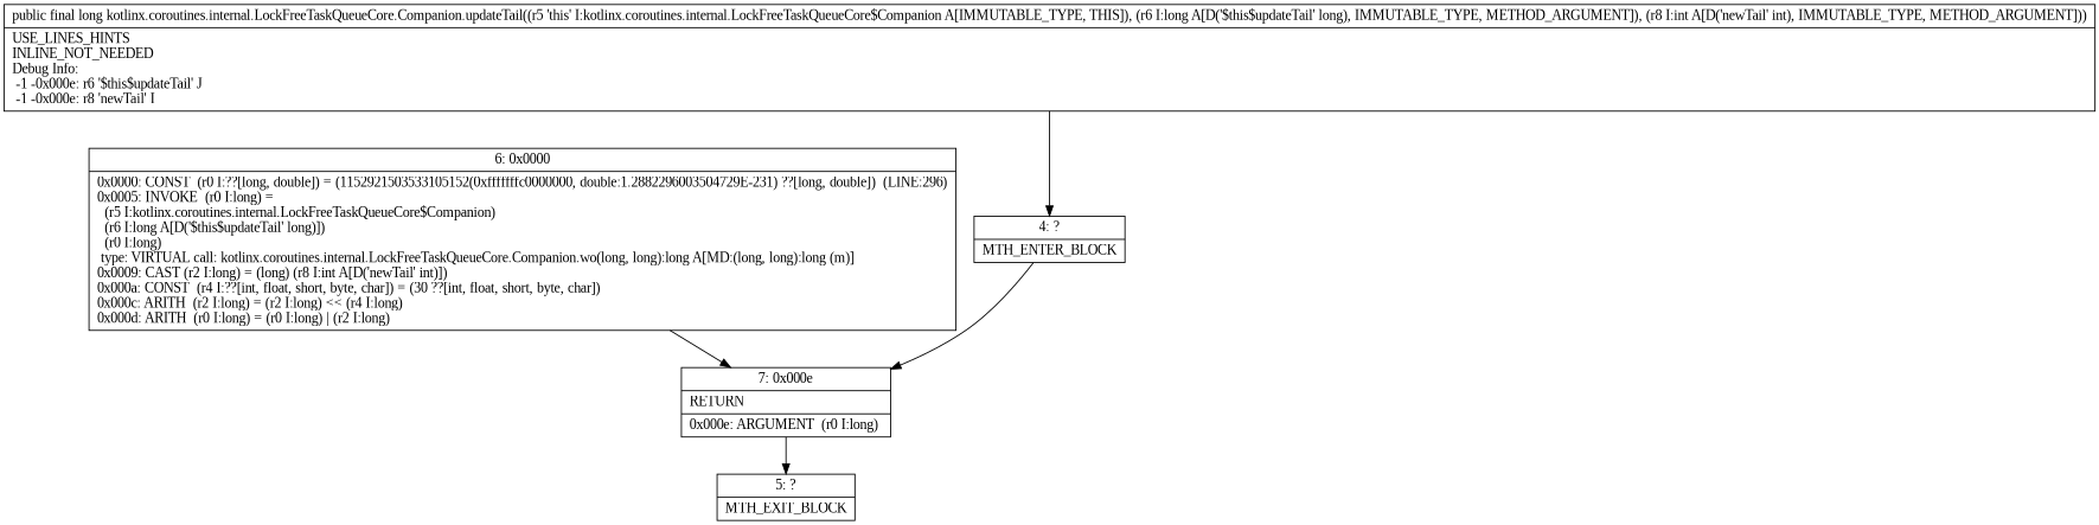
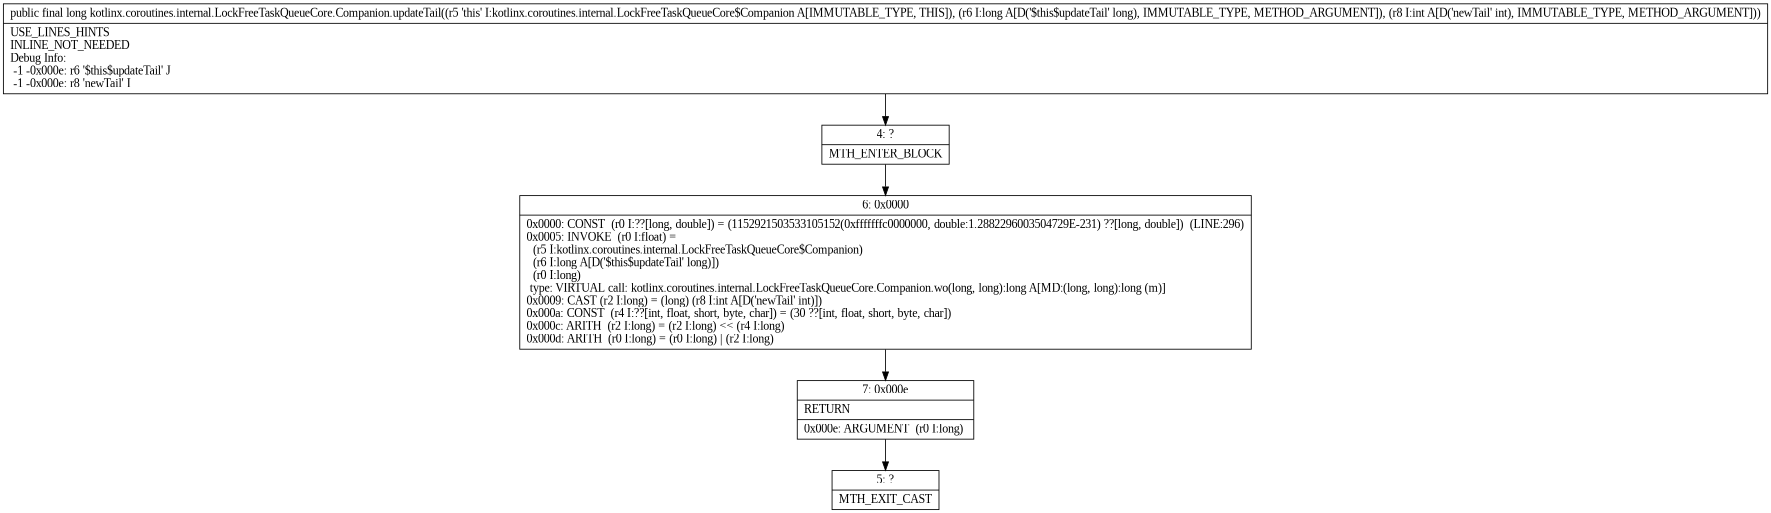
  digraph {
    fontname="Liberation Serif"
    node [fontname="Liberation Serif" shape=record]
    edge [fontname="Liberation Serif"]
    n1 [label="{4\:\ ?|MTH_ENTER_BLOCK\l}"]
-   n2 [label="{6\:\ 0x0000|0x0000: CONST  (r0 I:??[long, double]) = (1152921503533105152(0xfffffffc0000000, double:1.2882296003504729E\-231) ??[long, double])  (LINE:296)\l0x0005: INVOKE  (r0 I:long) = \l  (r5 I:kotlinx.coroutines.internal.LockFreeTaskQueueCore$Companion)\l  (r6 I:long A[D('$this$updateTail' long)])\l  (r0 I:long)\l type: VIRTUAL call: kotlinx.coroutines.internal.LockFreeTaskQueueCore.Companion.wo(long, long):long A[MD:(long, long):long (m)]\l0x0009: CAST (r2 I:long) = (long) (r8 I:int A[D('newTail' int)]) \l0x000a: CONST  (r4 I:??[int, float, short, byte, char]) = (30 ??[int, float, short, byte, char]) \l0x000c: ARITH  (r2 I:long) = (r2 I:long) \<\< (r4 I:long) \l0x000d: ARITH  (r0 I:long) = (r0 I:long) \| (r2 I:long) \l}"]
+   n2 [label="{6\:\ 0x0000|0x0000: CONST  (r0 I:??[long, double]) = (1152921503533105152(0xfffffffc0000000, double:1.2882296003504729E\-231) ??[long, double])  (LINE:296)\l0x0005: INVOKE  (r0 I:float) = \l  (r5 I:kotlinx.coroutines.internal.LockFreeTaskQueueCore$Companion)\l  (r6 I:long A[D('$this$updateTail' long)])\l  (r0 I:long)\l type: VIRTUAL call: kotlinx.coroutines.internal.LockFreeTaskQueueCore.Companion.wo(long, long):long A[MD:(long, long):long (m)]\l0x0009: CAST (r2 I:long) = (long) (r8 I:int A[D('newTail' int)]) \l0x000a: CONST  (r4 I:??[int, float, short, byte, char]) = (30 ??[int, float, short, byte, char]) \l0x000c: ARITH  (r2 I:long) = (r2 I:long) \<\< (r4 I:long) \l0x000d: ARITH  (r0 I:long) = (r0 I:long) \| (r2 I:long) \l}"]
    n3 [label="{7\:\ 0x000e|RETURN\l|0x000e: ARGUMENT  (r0 I:long) \l}"]
-   n4 [label="{5\:\ ?|MTH_EXIT_BLOCK\l}"]
+   n4 [label="{5\:\ ?|MTH_EXIT_CAST\l}"]
    n5 [label="{public final long kotlinx.coroutines.internal.LockFreeTaskQueueCore.Companion.updateTail((r5 'this' I:kotlinx.coroutines.internal.LockFreeTaskQueueCore$Companion A[IMMUTABLE_TYPE, THIS]), (r6 I:long A[D('$this$updateTail' long), IMMUTABLE_TYPE, METHOD_ARGUMENT]), (r8 I:int A[D('newTail' int), IMMUTABLE_TYPE, METHOD_ARGUMENT]))  | USE_LINES_HINTS\lINLINE_NOT_NEEDED\lDebug Info:\l  \-1 \-0x000e: r6 '$this$updateTail' J\l  \-1 \-0x000e: r8 'newTail' I\l}"]
-   n1 -> n3
+   n1 -> n2
    n2 -> n3
    n3 -> n4
    n5 -> n1
  }
